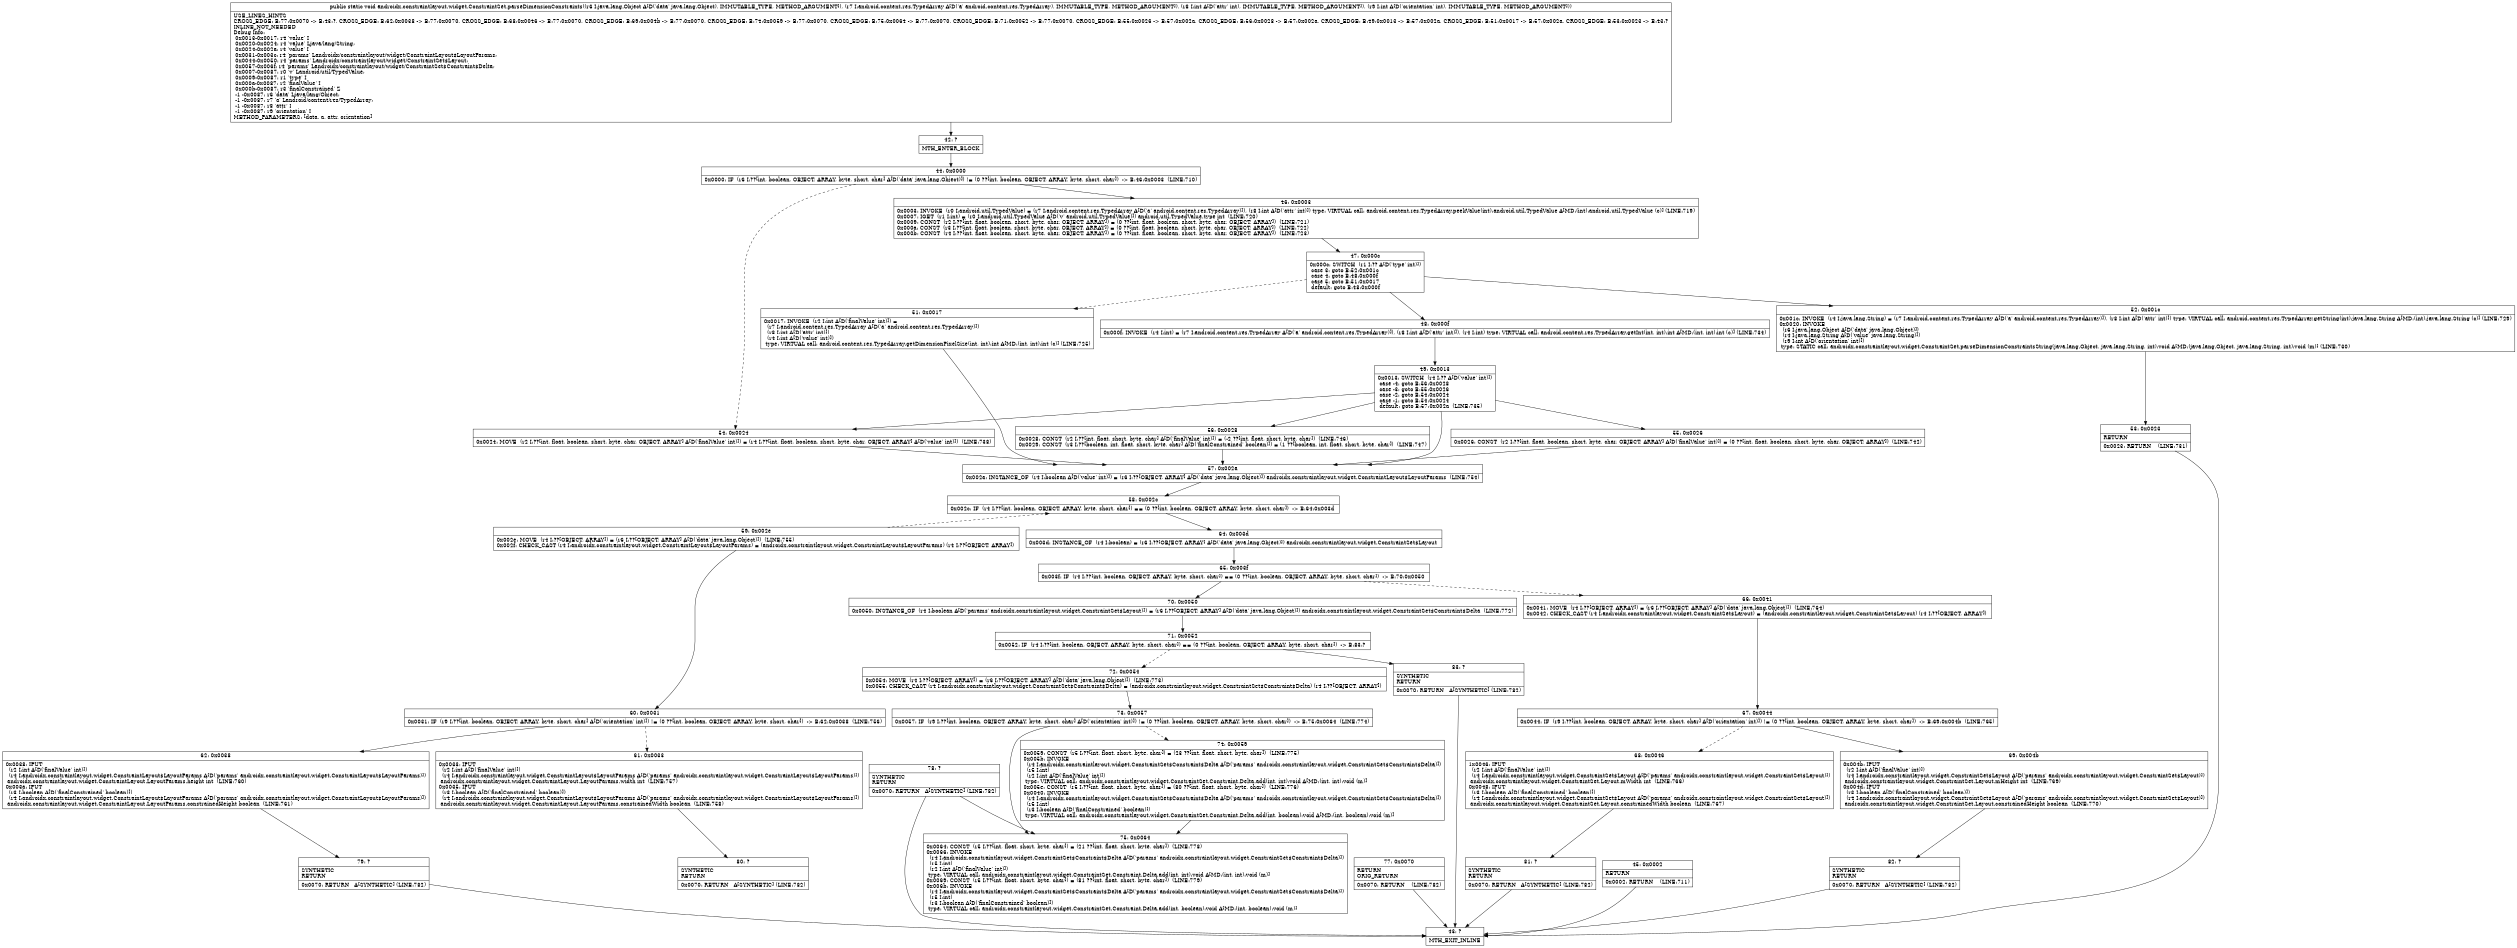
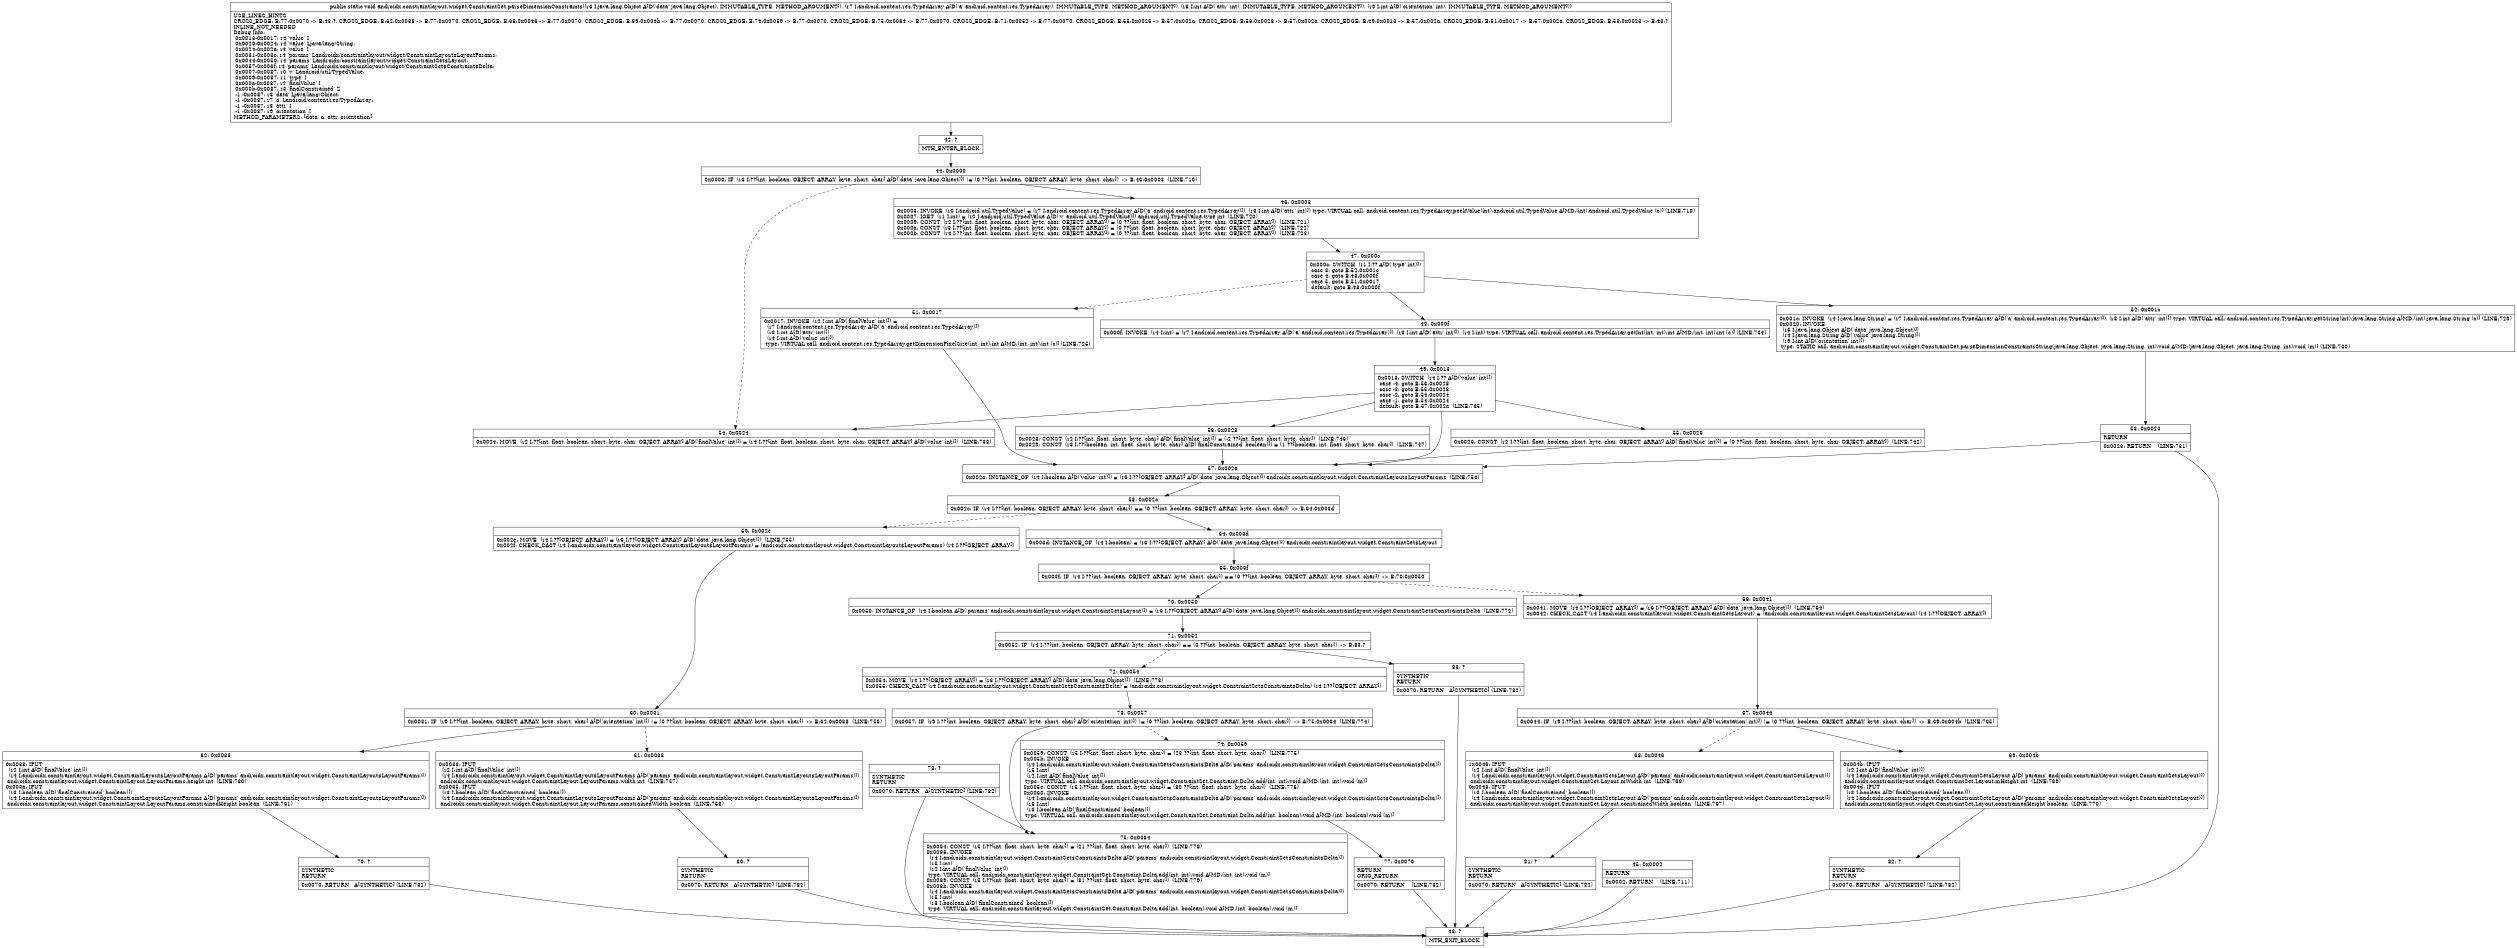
  digraph {
    node [shape=record]
    n1 [label="{42\:\ ?|MTH_ENTER_BLOCK\l}"]
    n2 [label="{44\:\ 0x0000|0x0000: IF  (r6 I:??[int, boolean, OBJECT, ARRAY, byte, short, char] A[D('data' java.lang.Object)]) != (0 ??[int, boolean, OBJECT, ARRAY, byte, short, char])  \-\> B:46:0x0003  (LINE:710)\l}"]
    n3 [label="{46\:\ 0x0003|0x0003: INVOKE  (r0 I:android.util.TypedValue) = (r7 I:android.content.res.TypedArray A[D('a' android.content.res.TypedArray)]), (r8 I:int A[D('attr' int)]) type: VIRTUAL call: android.content.res.TypedArray.peekValue(int):android.util.TypedValue A[MD:(int):android.util.TypedValue (c)] (LINE:719)\l0x0007: IGET  (r1 I:int) = (r0 I:android.util.TypedValue A[D('v' android.util.TypedValue)]) android.util.TypedValue.type int  (LINE:720)\l0x0009: CONST  (r2 I:??[int, float, boolean, short, byte, char, OBJECT, ARRAY]) = (0 ??[int, float, boolean, short, byte, char, OBJECT, ARRAY])  (LINE:721)\l0x000a: CONST  (r3 I:??[int, float, boolean, short, byte, char, OBJECT, ARRAY]) = (0 ??[int, float, boolean, short, byte, char, OBJECT, ARRAY])  (LINE:722)\l0x000b: CONST  (r4 I:??[int, float, boolean, short, byte, char, OBJECT, ARRAY]) = (0 ??[int, float, boolean, short, byte, char, OBJECT, ARRAY])  (LINE:723)\l}"]
    n4 [label="{54\:\ 0x0024|0x0024: MOVE  (r2 I:??[int, float, boolean, short, byte, char, OBJECT, ARRAY] A[D('finalValue' int)]) = (r4 I:??[int, float, boolean, short, byte, char, OBJECT, ARRAY] A[D('value' int)])  (LINE:738)\l}"]
    n5 [label="{45\:\ 0x0002|RETURN\l|0x0002: RETURN    (LINE:711)\l}"]
-   n6 [label="{43\:\ ?|MTH_EXIT_INLINE\l}"]
+   n6 [label="{43\:\ ?|MTH_EXIT_BLOCK\l}"]
    n7 [label="{47\:\ 0x000c|0x000c: SWITCH  (r1 I:?? A[D('type' int)])\l case 3: goto B:52:0x001c\l case 4: goto B:48:0x000f\l case 5: goto B:51:0x0017\l default: goto B:48:0x000f \l}"]
    n8 [label="{48\:\ 0x000f|0x000f: INVOKE  (r4 I:int) = (r7 I:android.content.res.TypedArray A[D('a' android.content.res.TypedArray)]), (r8 I:int A[D('attr' int)]), (r4 I:int) type: VIRTUAL call: android.content.res.TypedArray.getInt(int, int):int A[MD:(int, int):int (c)] (LINE:734)\l}"]
    n9 [label="{51\:\ 0x0017|0x0017: INVOKE  (r2 I:int A[D('finalValue' int)]) = \l  (r7 I:android.content.res.TypedArray A[D('a' android.content.res.TypedArray)])\l  (r8 I:int A[D('attr' int)])\l  (r4 I:int A[D('value' int)])\l type: VIRTUAL call: android.content.res.TypedArray.getDimensionPixelSize(int, int):int A[MD:(int, int):int (c)] (LINE:725)\l}"]
    n10 [label="{52\:\ 0x001c|0x001c: INVOKE  (r4 I:java.lang.String) = (r7 I:android.content.res.TypedArray A[D('a' android.content.res.TypedArray)]), (r8 I:int A[D('attr' int)]) type: VIRTUAL call: android.content.res.TypedArray.getString(int):java.lang.String A[MD:(int):java.lang.String (c)] (LINE:729)\l0x0020: INVOKE  \l  (r6 I:java.lang.Object A[D('data' java.lang.Object)])\l  (r4 I:java.lang.String A[D('value' java.lang.String)])\l  (r9 I:int A[D('orientation' int)])\l type: STATIC call: androidx.constraintlayout.widget.ConstraintSet.parseDimensionConstraintsString(java.lang.Object, java.lang.String, int):void A[MD:(java.lang.Object, java.lang.String, int):void (m)] (LINE:730)\l}"]
    n11 [label="{49\:\ 0x0013|0x0013: SWITCH  (r4 I:?? A[D('value' int)])\l case \-4: goto B:56:0x0028\l case \-3: goto B:55:0x0026\l case \-2: goto B:54:0x0024\l case \-1: goto B:54:0x0024\l default: goto B:57:0x002a  (LINE:735)\l}"]
    n12 [label="{57\:\ 0x002a|0x002a: INSTANCE_OF  (r4 I:boolean A[D('value' int)]) = (r6 I:??[OBJECT, ARRAY] A[D('data' java.lang.Object)]) androidx.constraintlayout.widget.ConstraintLayout$LayoutParams  (LINE:754)\l}"]
    n13 [label="{53\:\ 0x0023|RETURN\l|0x0023: RETURN    (LINE:731)\l}"]
    n14 [label="{55\:\ 0x0026|0x0026: CONST  (r2 I:??[int, float, boolean, short, byte, char, OBJECT, ARRAY] A[D('finalValue' int)]) = (0 ??[int, float, boolean, short, byte, char, OBJECT, ARRAY])  (LINE:742)\l}"]
    n15 [label="{56\:\ 0x0028|0x0028: CONST  (r2 I:??[int, float, short, byte, char] A[D('finalValue' int)]) = (\-2 ??[int, float, short, byte, char])  (LINE:746)\l0x0029: CONST  (r3 I:??[boolean, int, float, short, byte, char] A[D('finalConstrained' boolean)]) = (1 ??[boolean, int, float, short, byte, char])  (LINE:747)\l}"]
    n16 [label="{58\:\ 0x002c|0x002c: IF  (r4 I:??[int, boolean, OBJECT, ARRAY, byte, short, char]) == (0 ??[int, boolean, OBJECT, ARRAY, byte, short, char])  \-\> B:64:0x003d \l}"]
    n17 [label="{59\:\ 0x002e|0x002e: MOVE  (r4 I:??[OBJECT, ARRAY]) = (r6 I:??[OBJECT, ARRAY] A[D('data' java.lang.Object)])  (LINE:755)\l0x002f: CHECK_CAST (r4 I:androidx.constraintlayout.widget.ConstraintLayout$LayoutParams) = (androidx.constraintlayout.widget.ConstraintLayout$LayoutParams) (r4 I:??[OBJECT, ARRAY]) \l}"]
    n18 [label="{64\:\ 0x003d|0x003d: INSTANCE_OF  (r4 I:boolean) = (r6 I:??[OBJECT, ARRAY] A[D('data' java.lang.Object)]) androidx.constraintlayout.widget.ConstraintSet$Layout \l}"]
    n19 [label="{60\:\ 0x0031|0x0031: IF  (r9 I:??[int, boolean, OBJECT, ARRAY, byte, short, char] A[D('orientation' int)]) != (0 ??[int, boolean, OBJECT, ARRAY, byte, short, char])  \-\> B:62:0x0038  (LINE:756)\l}"]
    n20 [label="{65\:\ 0x003f|0x003f: IF  (r4 I:??[int, boolean, OBJECT, ARRAY, byte, short, char]) == (0 ??[int, boolean, OBJECT, ARRAY, byte, short, char])  \-\> B:70:0x0050 \l}"]
    n21 [label="{61\:\ 0x0033|0x0033: IPUT  \l  (r2 I:int A[D('finalValue' int)])\l  (r4 I:androidx.constraintlayout.widget.ConstraintLayout$LayoutParams A[D('params' androidx.constraintlayout.widget.ConstraintLayout$LayoutParams)])\l androidx.constraintlayout.widget.ConstraintLayout.LayoutParams.width int  (LINE:757)\l0x0035: IPUT  \l  (r3 I:boolean A[D('finalConstrained' boolean)])\l  (r4 I:androidx.constraintlayout.widget.ConstraintLayout$LayoutParams A[D('params' androidx.constraintlayout.widget.ConstraintLayout$LayoutParams)])\l androidx.constraintlayout.widget.ConstraintLayout.LayoutParams.constrainedWidth boolean  (LINE:758)\l}"]
    n22 [label="{62\:\ 0x0038|0x0038: IPUT  \l  (r2 I:int A[D('finalValue' int)])\l  (r4 I:androidx.constraintlayout.widget.ConstraintLayout$LayoutParams A[D('params' androidx.constraintlayout.widget.ConstraintLayout$LayoutParams)])\l androidx.constraintlayout.widget.ConstraintLayout.LayoutParams.height int  (LINE:760)\l0x003a: IPUT  \l  (r3 I:boolean A[D('finalConstrained' boolean)])\l  (r4 I:androidx.constraintlayout.widget.ConstraintLayout$LayoutParams A[D('params' androidx.constraintlayout.widget.ConstraintLayout$LayoutParams)])\l androidx.constraintlayout.widget.ConstraintLayout.LayoutParams.constrainedHeight boolean  (LINE:761)\l}"]
    n23 [label="{80\:\ ?|SYNTHETIC\lRETURN\l|0x0070: RETURN   A[SYNTHETIC] (LINE:782)\l}"]
    n24 [label="{79\:\ ?|SYNTHETIC\lRETURN\l|0x0070: RETURN   A[SYNTHETIC] (LINE:782)\l}"]
    n25 [label="{66\:\ 0x0041|0x0041: MOVE  (r4 I:??[OBJECT, ARRAY]) = (r6 I:??[OBJECT, ARRAY] A[D('data' java.lang.Object)])  (LINE:764)\l0x0042: CHECK_CAST (r4 I:androidx.constraintlayout.widget.ConstraintSet$Layout) = (androidx.constraintlayout.widget.ConstraintSet$Layout) (r4 I:??[OBJECT, ARRAY]) \l}"]
    n26 [label="{70\:\ 0x0050|0x0050: INSTANCE_OF  (r4 I:boolean A[D('params' androidx.constraintlayout.widget.ConstraintSet$Layout)]) = (r6 I:??[OBJECT, ARRAY] A[D('data' java.lang.Object)]) androidx.constraintlayout.widget.ConstraintSet$Constraint$Delta  (LINE:772)\l}"]
    n27 [label="{67\:\ 0x0044|0x0044: IF  (r9 I:??[int, boolean, OBJECT, ARRAY, byte, short, char] A[D('orientation' int)]) != (0 ??[int, boolean, OBJECT, ARRAY, byte, short, char])  \-\> B:69:0x004b  (LINE:765)\l}"]
    n28 [label="{71\:\ 0x0052|0x0052: IF  (r4 I:??[int, boolean, OBJECT, ARRAY, byte, short, char]) == (0 ??[int, boolean, OBJECT, ARRAY, byte, short, char])  \-\> B:83:? \l}"]
    n29 [label="{68\:\ 0x0046|1x0046: IPUT  \l  (r2 I:int A[D('finalValue' int)])\l  (r4 I:androidx.constraintlayout.widget.ConstraintSet$Layout A[D('params' androidx.constraintlayout.widget.ConstraintSet$Layout)])\l androidx.constraintlayout.widget.ConstraintSet.Layout.mWidth int  (LINE:766)\l0x0048: IPUT  \l  (r3 I:boolean A[D('finalConstrained' boolean)])\l  (r4 I:androidx.constraintlayout.widget.ConstraintSet$Layout A[D('params' androidx.constraintlayout.widget.ConstraintSet$Layout)])\l androidx.constraintlayout.widget.ConstraintSet.Layout.constrainedWidth boolean  (LINE:767)\l}"]
    n30 [label="{69\:\ 0x004b|0x004b: IPUT  \l  (r2 I:int A[D('finalValue' int)])\l  (r4 I:androidx.constraintlayout.widget.ConstraintSet$Layout A[D('params' androidx.constraintlayout.widget.ConstraintSet$Layout)])\l androidx.constraintlayout.widget.ConstraintSet.Layout.mHeight int  (LINE:769)\l0x004d: IPUT  \l  (r3 I:boolean A[D('finalConstrained' boolean)])\l  (r4 I:androidx.constraintlayout.widget.ConstraintSet$Layout A[D('params' androidx.constraintlayout.widget.ConstraintSet$Layout)])\l androidx.constraintlayout.widget.ConstraintSet.Layout.constrainedHeight boolean  (LINE:770)\l}"]
    n31 [label="{81\:\ ?|SYNTHETIC\lRETURN\l|0x0070: RETURN   A[SYNTHETIC] (LINE:782)\l}"]
    n32 [label="{82\:\ ?|SYNTHETIC\lRETURN\l|0x0070: RETURN   A[SYNTHETIC] (LINE:782)\l}"]
    n33 [label="{72\:\ 0x0054|0x0054: MOVE  (r4 I:??[OBJECT, ARRAY]) = (r6 I:??[OBJECT, ARRAY] A[D('data' java.lang.Object)])  (LINE:773)\l0x0055: CHECK_CAST (r4 I:androidx.constraintlayout.widget.ConstraintSet$Constraint$Delta) = (androidx.constraintlayout.widget.ConstraintSet$Constraint$Delta) (r4 I:??[OBJECT, ARRAY]) \l}"]
    n34 [label="{83\:\ ?|SYNTHETIC\lRETURN\l|0x0070: RETURN   A[SYNTHETIC] (LINE:782)\l}"]
    n35 [label="{73\:\ 0x0057|0x0057: IF  (r9 I:??[int, boolean, OBJECT, ARRAY, byte, short, char] A[D('orientation' int)]) != (0 ??[int, boolean, OBJECT, ARRAY, byte, short, char])  \-\> B:75:0x0064  (LINE:774)\l}"]
-   n36 [label="{74\:\ 0x0059|0x0059: CONST  (r5 I:??[int, float, short, byte, char]) = (23 ??[int, float, short, byte, char])  (LINE:775)\l0x005b: INVOKE  \l  (r4 I:androidx.constraintlayout.widget.ConstraintSet$Constraint$Delta A[D('params' androidx.constraintlayout.widget.ConstraintSet$Constraint$Delta)])\l  (r5 I:int)\l  (r2 I:int A[D('finalValue' int)])\l type: VIRTUAL call: androidx.constraintlayout.widget.ConstraintSet.Constraint.Delta.add(int, int):void A[MD:(int, int):void (m)]\l0x005e: CONST  (r5 I:??[int, float, short, byte, char]) = (80 ??[int, float, short, byte, char])  (LINE:776)\l0x0040: INVOKE  \l  (r4 I:androidx.constraintlayout.widget.ConstraintSet$Constraint$Delta A[D('params' androidx.constraintlayout.widget.ConstraintSet$Constraint$Delta)])\l  (r5 I:int)\l  (r3 I:boolean A[D('finalConstrained' boolean)])\l type: VIRTUAL call: androidx.constraintlayout.widget.ConstraintSet.Constraint.Delta.add(int, boolean):void A[MD:(int, boolean):void (m)]\l}"]
+   n36 [label="{74\:\ 0x0059|0x0059: CONST  (r5 I:??[int, float, short, byte, char]) = (23 ??[int, float, short, byte, char])  (LINE:775)\l0x005b: INVOKE  \l  (r4 I:androidx.constraintlayout.widget.ConstraintSet$Constraint$Delta A[D('params' androidx.constraintlayout.widget.ConstraintSet$Constraint$Delta)])\l  (r5 I:int)\l  (r2 I:int A[D('finalValue' int)])\l type: VIRTUAL call: androidx.constraintlayout.widget.ConstraintSet.Constraint.Delta.add(int, int):void A[MD:(int, int):void (m)]\l0x005e: CONST  (r5 I:??[int, float, short, byte, char]) = (80 ??[int, float, short, byte, char])  (LINE:776)\l0x0060: INVOKE  \l  (r4 I:androidx.constraintlayout.widget.ConstraintSet$Constraint$Delta A[D('params' androidx.constraintlayout.widget.ConstraintSet$Constraint$Delta)])\l  (r5 I:int)\l  (r3 I:boolean A[D('finalConstrained' boolean)])\l type: VIRTUAL call: androidx.constraintlayout.widget.ConstraintSet.Constraint.Delta.add(int, boolean):void A[MD:(int, boolean):void (m)]\l}"]
    n37 [label="{75\:\ 0x0064|0x0064: CONST  (r5 I:??[int, float, short, byte, char]) = (21 ??[int, float, short, byte, char])  (LINE:778)\l0x0066: INVOKE  \l  (r4 I:androidx.constraintlayout.widget.ConstraintSet$Constraint$Delta A[D('params' androidx.constraintlayout.widget.ConstraintSet$Constraint$Delta)])\l  (r5 I:int)\l  (r2 I:int A[D('finalValue' int)])\l type: VIRTUAL call: androidx.constraintlayout.widget.ConstraintSet.Constraint.Delta.add(int, int):void A[MD:(int, int):void (m)]\l0x0069: CONST  (r5 I:??[int, float, short, byte, char]) = (81 ??[int, float, short, byte, char])  (LINE:779)\l0x006b: INVOKE  \l  (r4 I:androidx.constraintlayout.widget.ConstraintSet$Constraint$Delta A[D('params' androidx.constraintlayout.widget.ConstraintSet$Constraint$Delta)])\l  (r5 I:int)\l  (r3 I:boolean A[D('finalConstrained' boolean)])\l type: VIRTUAL call: androidx.constraintlayout.widget.ConstraintSet.Constraint.Delta.add(int, boolean):void A[MD:(int, boolean):void (m)]\l}"]
    n38 [label="{77\:\ 0x0070|RETURN\lORIG_RETURN\l|0x0070: RETURN    (LINE:782)\l}"]
    n39 [label="{78\:\ ?|SYNTHETIC\lRETURN\l|0x0070: RETURN   A[SYNTHETIC] (LINE:782)\l}"]
    n40 [label="{public static void androidx.constraintlayout.widget.ConstraintSet.parseDimensionConstraints((r6 I:java.lang.Object A[D('data' java.lang.Object), IMMUTABLE_TYPE, METHOD_ARGUMENT]), (r7 I:android.content.res.TypedArray A[D('a' android.content.res.TypedArray), IMMUTABLE_TYPE, METHOD_ARGUMENT]), (r8 I:int A[D('attr' int), IMMUTABLE_TYPE, METHOD_ARGUMENT]), (r9 I:int A[D('orientation' int), IMMUTABLE_TYPE, METHOD_ARGUMENT]))  | USE_LINES_HINTS\lCROSS_EDGE: B:77:0x0070 \-\> B:43:?, CROSS_EDGE: B:62:0x0038 \-\> B:77:0x0070, CROSS_EDGE: B:68:0x0046 \-\> B:77:0x0070, CROSS_EDGE: B:69:0x004b \-\> B:77:0x0070, CROSS_EDGE: B:74:0x0059 \-\> B:77:0x0070, CROSS_EDGE: B:75:0x0064 \-\> B:77:0x0070, CROSS_EDGE: B:71:0x0052 \-\> B:77:0x0070, CROSS_EDGE: B:55:0x0026 \-\> B:57:0x002a, CROSS_EDGE: B:56:0x0028 \-\> B:57:0x002a, CROSS_EDGE: B:49:0x0013 \-\> B:57:0x002a, CROSS_EDGE: B:51:0x0017 \-\> B:57:0x002a, CROSS_EDGE: B:53:0x0023 \-\> B:43:?\lINLINE_NOT_NEEDED\lDebug Info:\l  0x0013\-0x0017: r4 'value' I\l  0x0020\-0x0024: r4 'value' Ljava\/lang\/String;\l  0x0024\-0x002a: r4 'value' I\l  0x0031\-0x003c: r4 'params' Landroidx\/constraintlayout\/widget\/ConstraintLayout$LayoutParams;\l  0x0044\-0x0050: r4 'params' Landroidx\/constraintlayout\/widget\/ConstraintSet$Layout;\l  0x0057\-0x006f: r4 'params' Landroidx\/constraintlayout\/widget\/ConstraintSet$Constraint$Delta;\l  0x0007\-0x0087: r0 'v' Landroid\/util\/TypedValue;\l  0x0009\-0x0087: r1 'type' I\l  0x000a\-0x0087: r2 'finalValue' I\l  0x000b\-0x0087: r3 'finalConstrained' Z\l  \-1 \-0x0087: r6 'data' Ljava\/lang\/Object;\l  \-1 \-0x0087: r7 'a' Landroid\/content\/res\/TypedArray;\l  \-1 \-0x0087: r8 'attr' I\l  \-1 \-0x0087: r9 'orientation' I\lMETHOD_PARAMETERS: [data, a, attr, orientation]\l}"]
    n1 -> n2
    n2 -> n3
    n2 -> n4 [style=dashed]
    n3 -> n7
-   n4 -> n12
+   n13 -> n12
    n5 -> n6
    n7 -> n8
    n7 -> n9 [style=dashed]
    n7 -> n10
    n8 -> n11
    n9 -> n12
    n10 -> n13
    n11 -> n4
    n11 -> n12
    n11 -> n14
    n11 -> n15
    n12 -> n16
    n13 -> n6
    n14 -> n12
    n15 -> n12
-   n17 -> n16 [style=dashed]
+   n16 -> n17 [style=dashed]
    n16 -> n18
    n17 -> n19
    n18 -> n20
    n19 -> n21 [style=dashed]
    n19 -> n22
    n20 -> n25 [style=dashed]
    n20 -> n26
    n21 -> n23
    n22 -> n24
+   n23 -> n6
    n24 -> n6
    n25 -> n27
    n26 -> n28
    n27 -> n29 [style=dashed]
    n27 -> n30
    n28 -> n33 [style=dashed]
    n28 -> n34
    n29 -> n31
    n30 -> n32
    n31 -> n6
    n32 -> n6
    n33 -> n35
    n34 -> n6
    n35 -> n36 [style=dashed]
    n35 -> n37
-   n36 -> n37
+   n36 -> n38
    n38 -> n6
    n39 -> n6
    n39 -> n37
    n40 -> n1
  }
